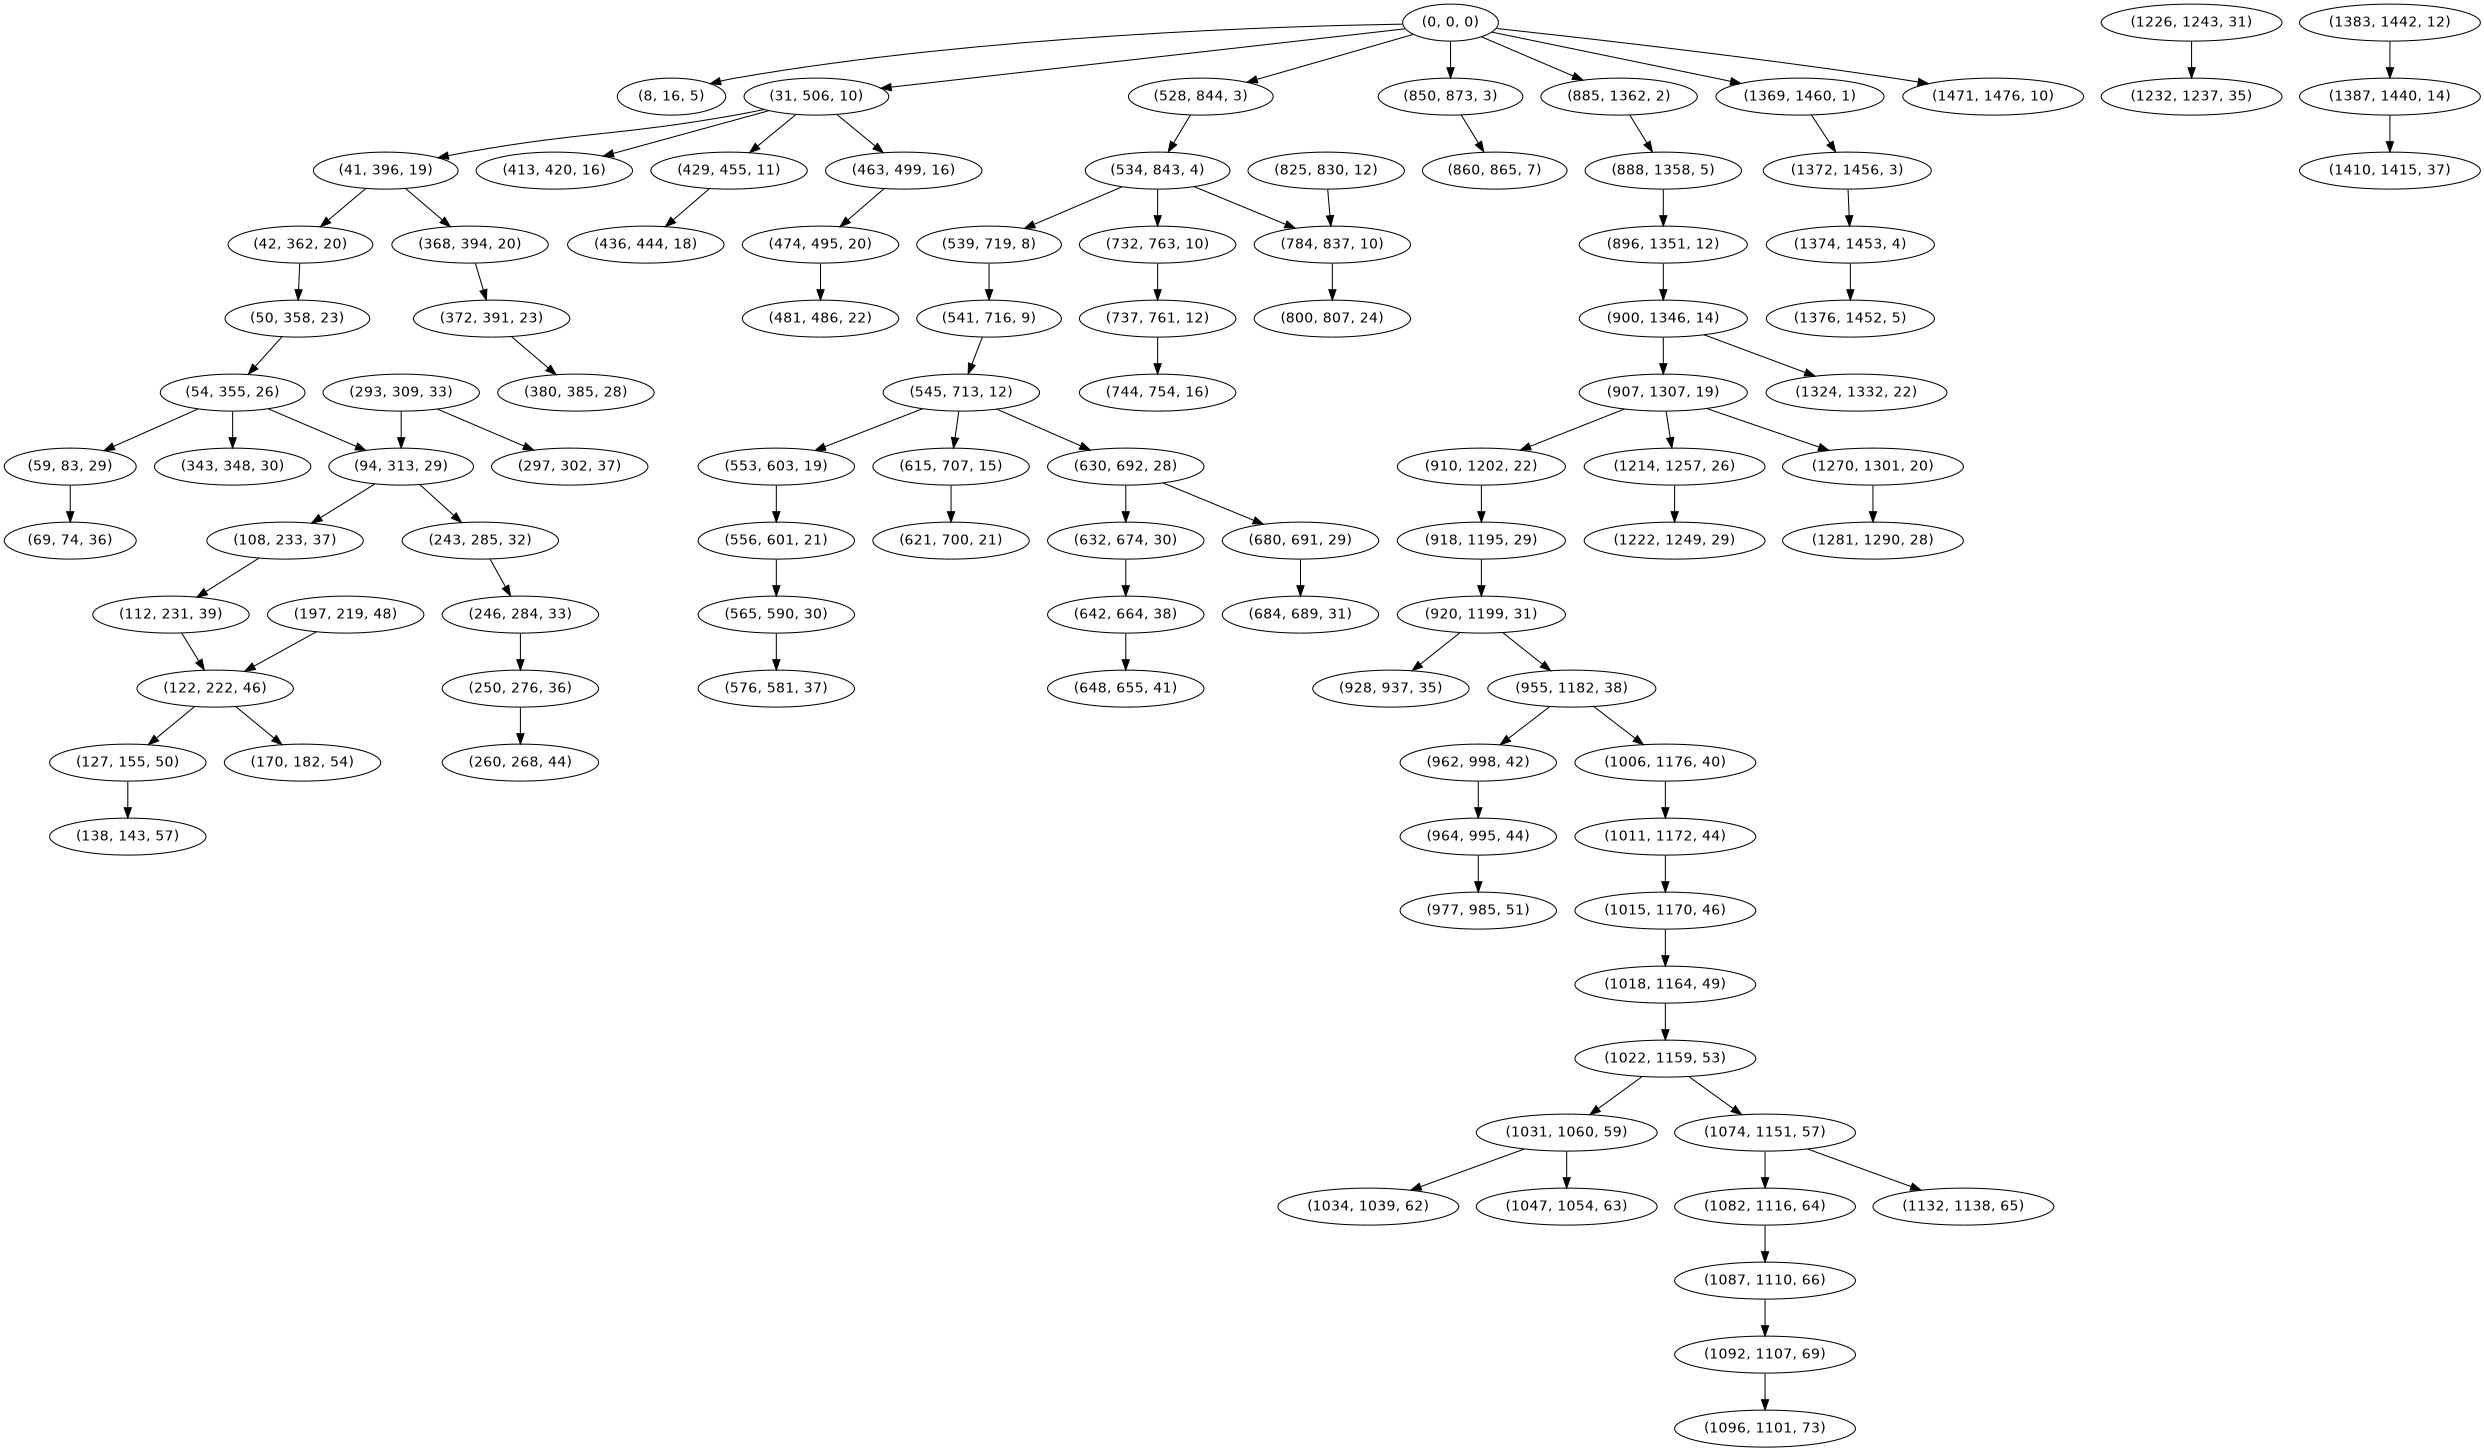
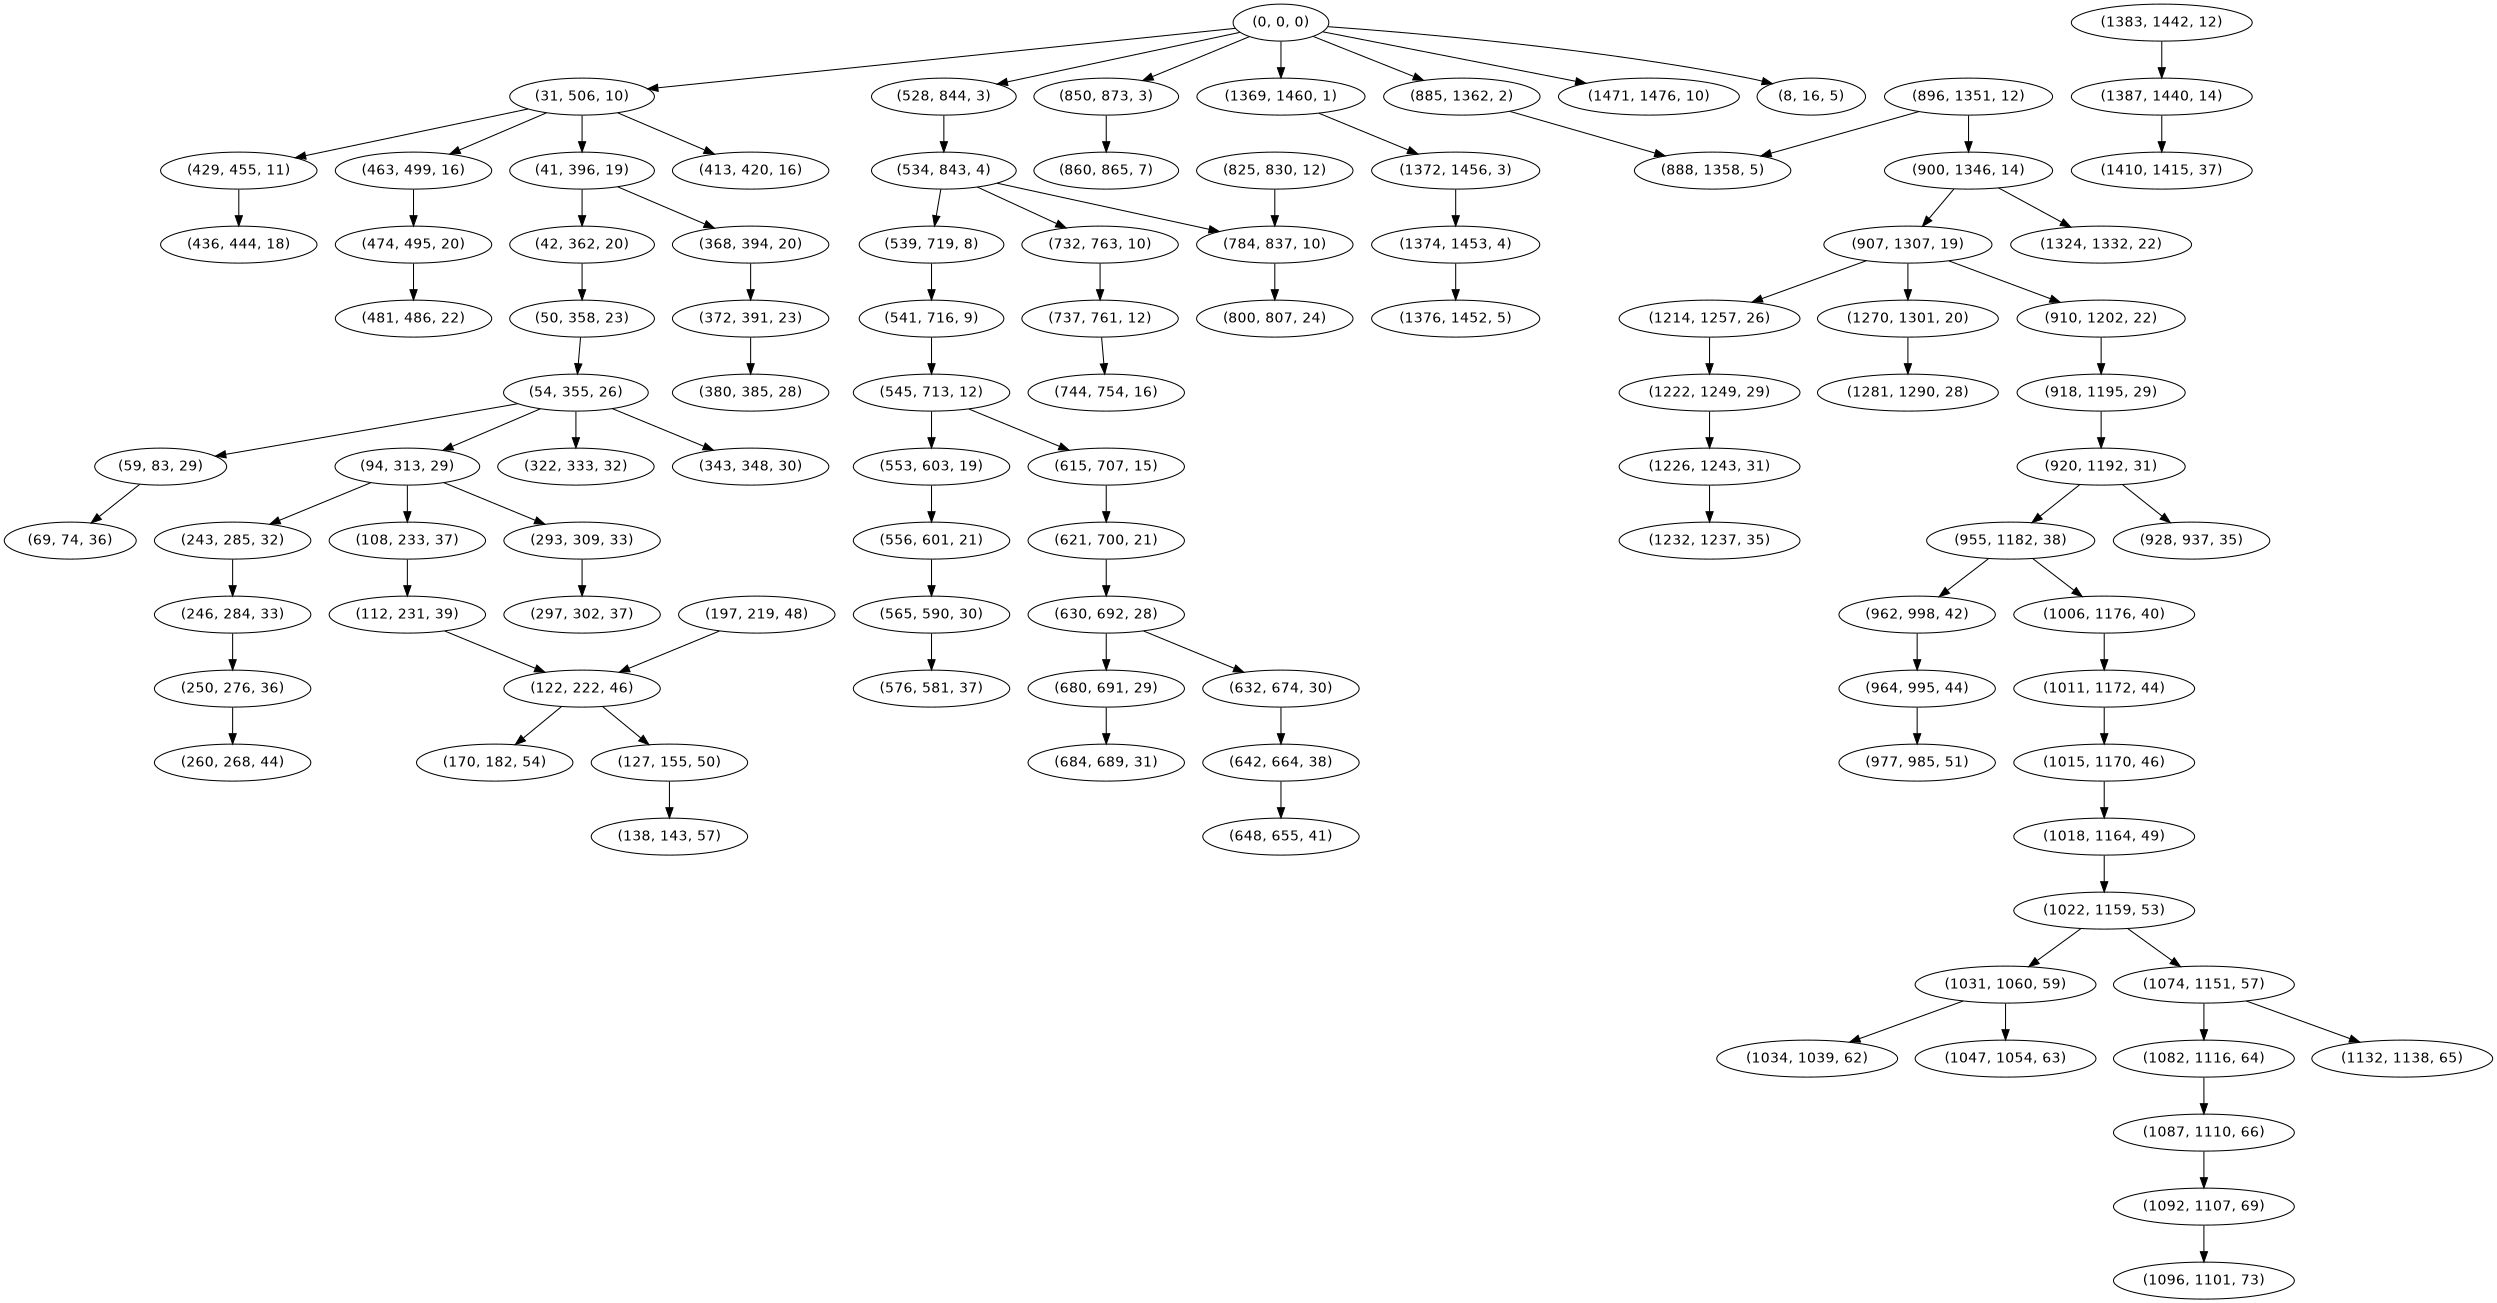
  digraph {
    fontname="DejaVu Sans"
    node [fontname="DejaVu Sans"]
    edge [fontname="DejaVu Sans"]
    "(0, 0, 0)"
    "(8, 16, 5)"
    "(31, 506, 10)"
    "(528, 844, 3)"
    "(850, 873, 3)"
    "(885, 1362, 2)"
    "(1369, 1460, 1)"
    "(1471, 1476, 10)"
    "(41, 396, 19)"
    "(413, 420, 16)"
    "(429, 455, 11)"
    "(463, 499, 16)"
    "(534, 843, 4)"
    "(860, 865, 7)"
    "(888, 1358, 5)"
    "(1372, 1456, 3)"
    "(42, 362, 20)"
    "(368, 394, 20)"
    "(436, 444, 18)"
    "(474, 495, 20)"
    "(50, 358, 23)"
    "(372, 391, 23)"
    "(54, 355, 26)"
    "(59, 83, 29)"
    "(94, 313, 29)"
+   "(322, 333, 32)"
    "(343, 348, 30)"
    "(69, 74, 36)"
    "(108, 233, 37)"
    "(243, 285, 32)"
    "(293, 309, 33)"
    "(112, 231, 39)"
    "(246, 284, 33)"
    "(297, 302, 37)"
    "(122, 222, 46)"
    "(127, 155, 50)"
    "(170, 182, 54)"
    "(138, 143, 57)"
    "(197, 219, 48)"
    "(250, 276, 36)"
    "(260, 268, 44)"
    "(380, 385, 28)"
    "(481, 486, 22)"
    "(539, 719, 8)"
    "(732, 763, 10)"
    "(784, 837, 10)"
    "(541, 716, 9)"
    "(737, 761, 12)"
    "(800, 807, 24)"
    "(545, 713, 12)"
    "(553, 603, 19)"
    "(615, 707, 15)"
    "(556, 601, 21)"
    "(621, 700, 21)"
    "(565, 590, 30)"
    "(576, 581, 37)"
    "(630, 692, 28)"
    "(632, 674, 30)"
    "(680, 691, 29)"
    "(642, 664, 38)"
    "(684, 689, 31)"
    "(648, 655, 41)"
    "(744, 754, 16)"
    "(825, 830, 12)"
    "(896, 1351, 12)"
    "(900, 1346, 14)"
    "(907, 1307, 19)"
    "(1324, 1332, 22)"
    "(910, 1202, 22)"
    "(1214, 1257, 26)"
    "(1270, 1301, 20)"
    "(918, 1195, 29)"
    "(1222, 1249, 29)"
    "(1281, 1290, 28)"
-   "(920, 1192, 31)" [label="(920, 1199, 31)"]
+   "(920, 1192, 31)"
    "(928, 937, 35)"
    "(955, 1182, 38)"
    "(962, 998, 42)"
    "(1006, 1176, 40)"
    "(964, 995, 44)"
    "(1011, 1172, 44)"
    "(977, 985, 51)"
    "(1015, 1170, 46)"
    "(1018, 1164, 49)"
    "(1022, 1159, 53)"
    "(1031, 1060, 59)"
    "(1074, 1151, 57)"
    "(1034, 1039, 62)"
    "(1047, 1054, 63)"
    "(1082, 1116, 64)"
    "(1132, 1138, 65)"
    "(1087, 1110, 66)"
    "(1092, 1107, 69)"
    "(1096, 1101, 73)"
    "(1226, 1243, 31)"
    "(1232, 1237, 35)"
    "(1374, 1453, 4)"
    "(1376, 1452, 5)"
    "(1383, 1442, 12)"
    "(1387, 1440, 14)"
    "(1410, 1415, 37)"
    "(0, 0, 0)" -> "(8, 16, 5)"
    "(0, 0, 0)" -> "(31, 506, 10)"
    "(0, 0, 0)" -> "(528, 844, 3)"
    "(0, 0, 0)" -> "(850, 873, 3)"
    "(0, 0, 0)" -> "(885, 1362, 2)"
    "(0, 0, 0)" -> "(1369, 1460, 1)"
    "(0, 0, 0)" -> "(1471, 1476, 10)"
    "(31, 506, 10)" -> "(41, 396, 19)"
    "(31, 506, 10)" -> "(413, 420, 16)"
    "(31, 506, 10)" -> "(429, 455, 11)"
    "(31, 506, 10)" -> "(463, 499, 16)"
    "(528, 844, 3)" -> "(534, 843, 4)"
    "(850, 873, 3)" -> "(860, 865, 7)"
    "(885, 1362, 2)" -> "(888, 1358, 5)"
    "(1369, 1460, 1)" -> "(1372, 1456, 3)"
    "(41, 396, 19)" -> "(42, 362, 20)"
    "(41, 396, 19)" -> "(368, 394, 20)"
    "(429, 455, 11)" -> "(436, 444, 18)"
    "(463, 499, 16)" -> "(474, 495, 20)"
    "(534, 843, 4)" -> "(539, 719, 8)"
    "(534, 843, 4)" -> "(732, 763, 10)"
    "(534, 843, 4)" -> "(784, 837, 10)"
-   "(888, 1358, 5)" -> "(896, 1351, 12)"
+   "(896, 1351, 12)" -> "(888, 1358, 5)"
    "(1372, 1456, 3)" -> "(1374, 1453, 4)"
    "(42, 362, 20)" -> "(50, 358, 23)"
    "(368, 394, 20)" -> "(372, 391, 23)"
    "(474, 495, 20)" -> "(481, 486, 22)"
    "(50, 358, 23)" -> "(54, 355, 26)"
    "(372, 391, 23)" -> "(380, 385, 28)"
    "(54, 355, 26)" -> "(59, 83, 29)"
    "(54, 355, 26)" -> "(94, 313, 29)"
+   "(54, 355, 26)" -> "(322, 333, 32)"
    "(54, 355, 26)" -> "(343, 348, 30)"
    "(59, 83, 29)" -> "(69, 74, 36)"
    "(94, 313, 29)" -> "(108, 233, 37)"
    "(94, 313, 29)" -> "(243, 285, 32)"
-   "(293, 309, 33)" -> "(94, 313, 29)"
+   "(94, 313, 29)" -> "(293, 309, 33)"
    "(108, 233, 37)" -> "(112, 231, 39)"
    "(243, 285, 32)" -> "(246, 284, 33)"
    "(293, 309, 33)" -> "(297, 302, 37)"
    "(112, 231, 39)" -> "(122, 222, 46)"
    "(246, 284, 33)" -> "(250, 276, 36)"
    "(122, 222, 46)" -> "(127, 155, 50)"
    "(122, 222, 46)" -> "(170, 182, 54)"
    "(127, 155, 50)" -> "(138, 143, 57)"
    "(197, 219, 48)" -> "(122, 222, 46)"
    "(250, 276, 36)" -> "(260, 268, 44)"
    "(539, 719, 8)" -> "(541, 716, 9)"
    "(732, 763, 10)" -> "(737, 761, 12)"
    "(784, 837, 10)" -> "(800, 807, 24)"
    "(541, 716, 9)" -> "(545, 713, 12)"
    "(737, 761, 12)" -> "(744, 754, 16)"
    "(545, 713, 12)" -> "(553, 603, 19)"
    "(545, 713, 12)" -> "(615, 707, 15)"
    "(553, 603, 19)" -> "(556, 601, 21)"
    "(615, 707, 15)" -> "(621, 700, 21)"
    "(556, 601, 21)" -> "(565, 590, 30)"
-   "(545, 713, 12)" -> "(630, 692, 28)"
+   "(621, 700, 21)" -> "(630, 692, 28)"
    "(565, 590, 30)" -> "(576, 581, 37)"
    "(630, 692, 28)" -> "(632, 674, 30)"
    "(630, 692, 28)" -> "(680, 691, 29)"
    "(632, 674, 30)" -> "(642, 664, 38)"
    "(680, 691, 29)" -> "(684, 689, 31)"
    "(642, 664, 38)" -> "(648, 655, 41)"
    "(825, 830, 12)" -> "(784, 837, 10)"
    "(896, 1351, 12)" -> "(900, 1346, 14)"
    "(900, 1346, 14)" -> "(907, 1307, 19)"
    "(900, 1346, 14)" -> "(1324, 1332, 22)"
    "(907, 1307, 19)" -> "(910, 1202, 22)"
    "(907, 1307, 19)" -> "(1214, 1257, 26)"
    "(907, 1307, 19)" -> "(1270, 1301, 20)"
    "(910, 1202, 22)" -> "(918, 1195, 29)"
    "(1214, 1257, 26)" -> "(1222, 1249, 29)"
    "(1270, 1301, 20)" -> "(1281, 1290, 28)"
    "(918, 1195, 29)" -> "(920, 1192, 31)"
+   "(1222, 1249, 29)" -> "(1226, 1243, 31)"
    "(920, 1192, 31)" -> "(928, 937, 35)"
    "(920, 1192, 31)" -> "(955, 1182, 38)"
    "(955, 1182, 38)" -> "(962, 998, 42)"
    "(955, 1182, 38)" -> "(1006, 1176, 40)"
    "(962, 998, 42)" -> "(964, 995, 44)"
    "(1006, 1176, 40)" -> "(1011, 1172, 44)"
    "(964, 995, 44)" -> "(977, 985, 51)"
    "(1011, 1172, 44)" -> "(1015, 1170, 46)"
    "(1015, 1170, 46)" -> "(1018, 1164, 49)"
    "(1018, 1164, 49)" -> "(1022, 1159, 53)"
    "(1022, 1159, 53)" -> "(1031, 1060, 59)"
    "(1022, 1159, 53)" -> "(1074, 1151, 57)"
    "(1031, 1060, 59)" -> "(1034, 1039, 62)"
    "(1031, 1060, 59)" -> "(1047, 1054, 63)"
    "(1074, 1151, 57)" -> "(1082, 1116, 64)"
    "(1074, 1151, 57)" -> "(1132, 1138, 65)"
    "(1082, 1116, 64)" -> "(1087, 1110, 66)"
    "(1087, 1110, 66)" -> "(1092, 1107, 69)"
    "(1092, 1107, 69)" -> "(1096, 1101, 73)"
    "(1226, 1243, 31)" -> "(1232, 1237, 35)"
    "(1374, 1453, 4)" -> "(1376, 1452, 5)"
    "(1383, 1442, 12)" -> "(1387, 1440, 14)"
    "(1387, 1440, 14)" -> "(1410, 1415, 37)"
  }
